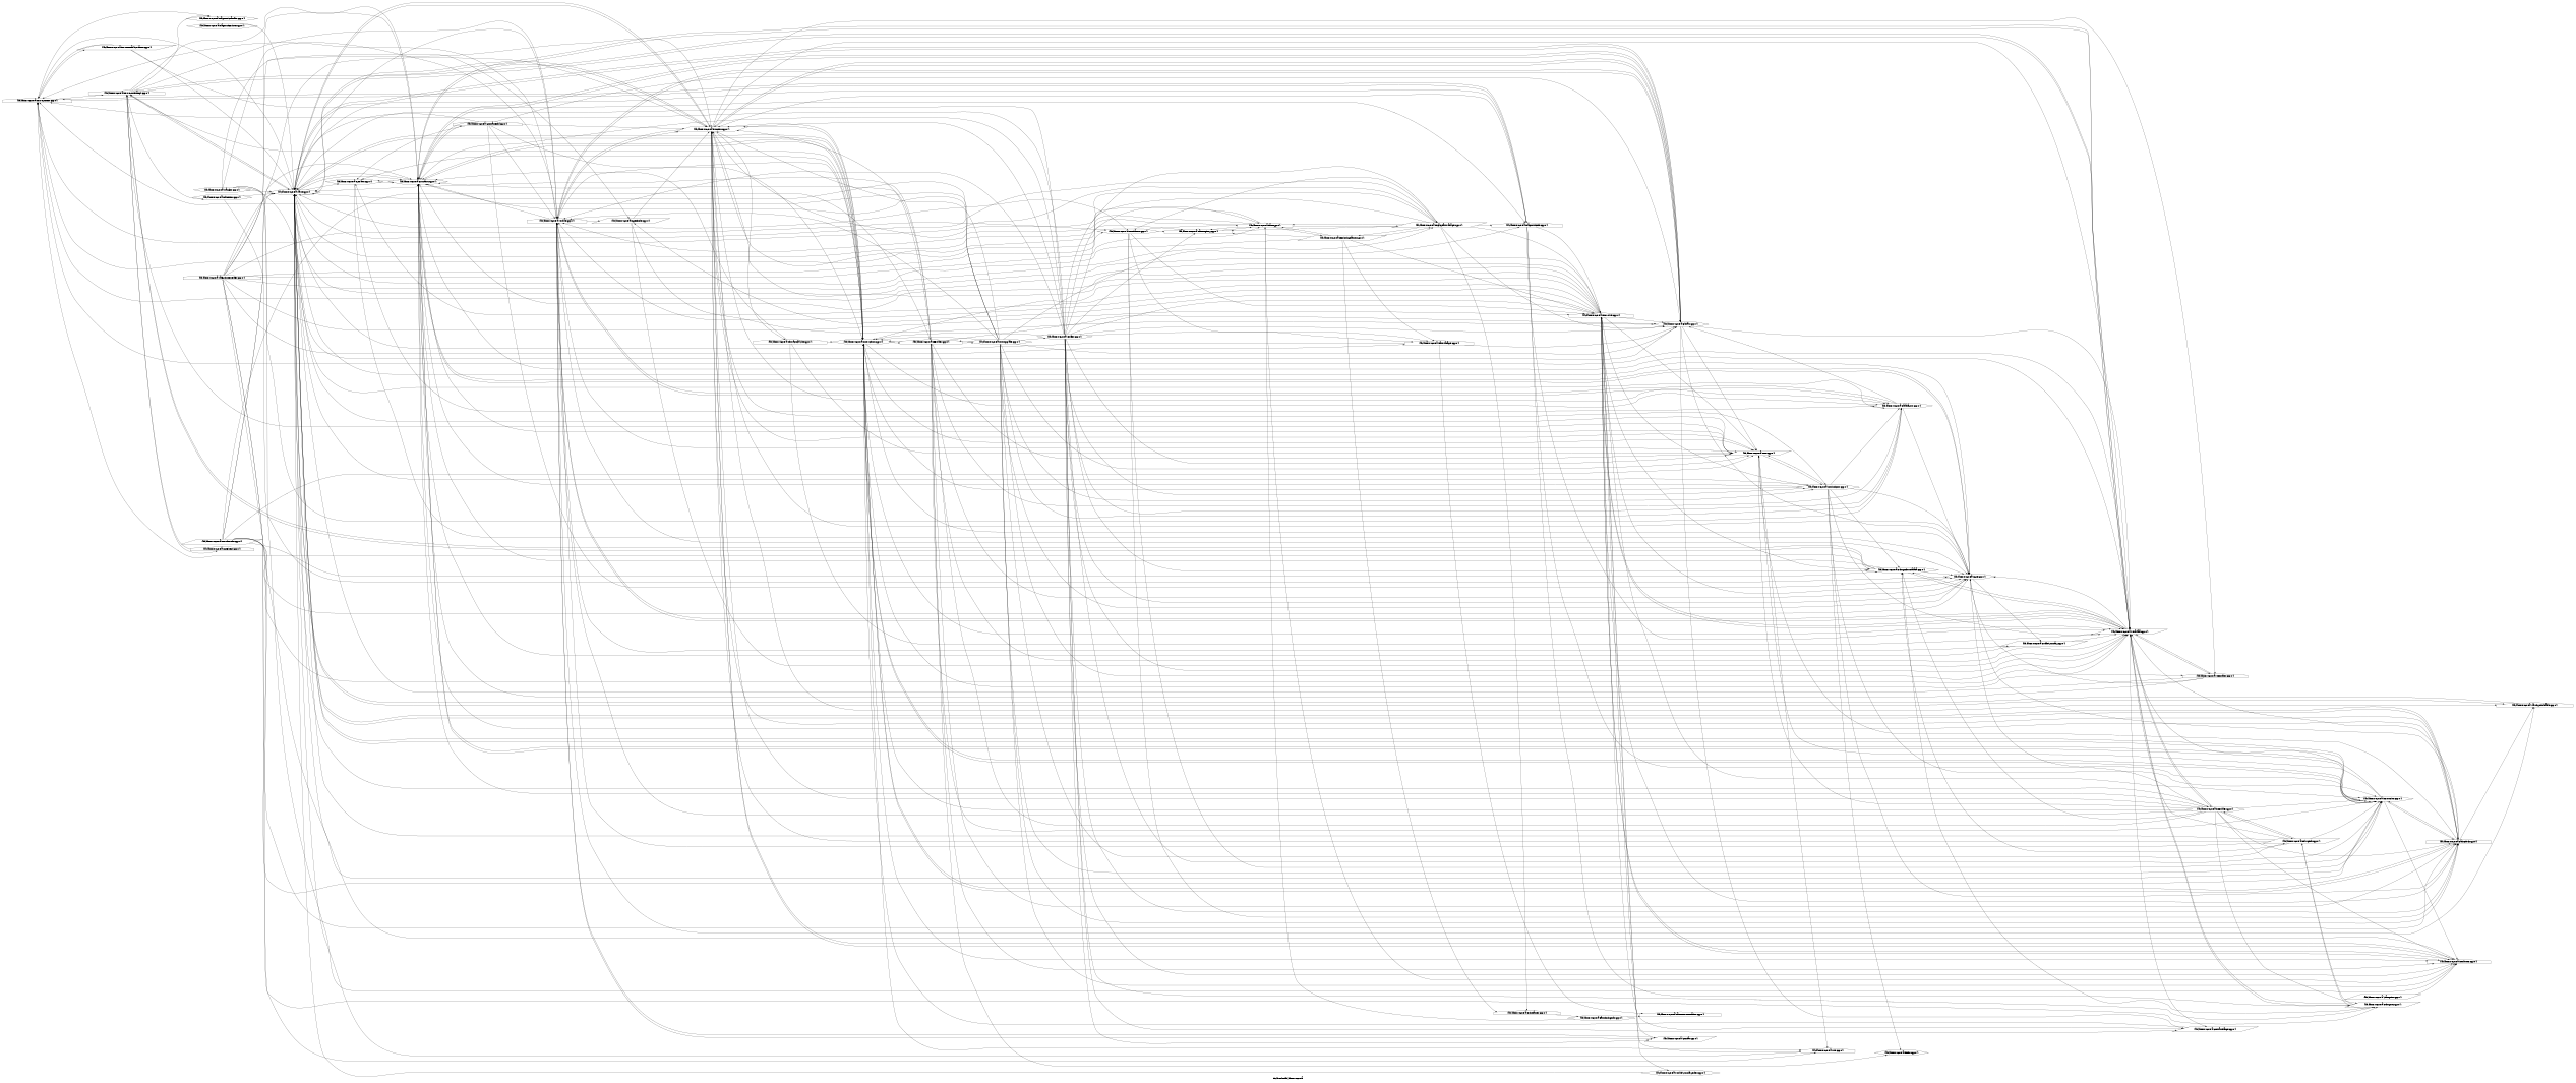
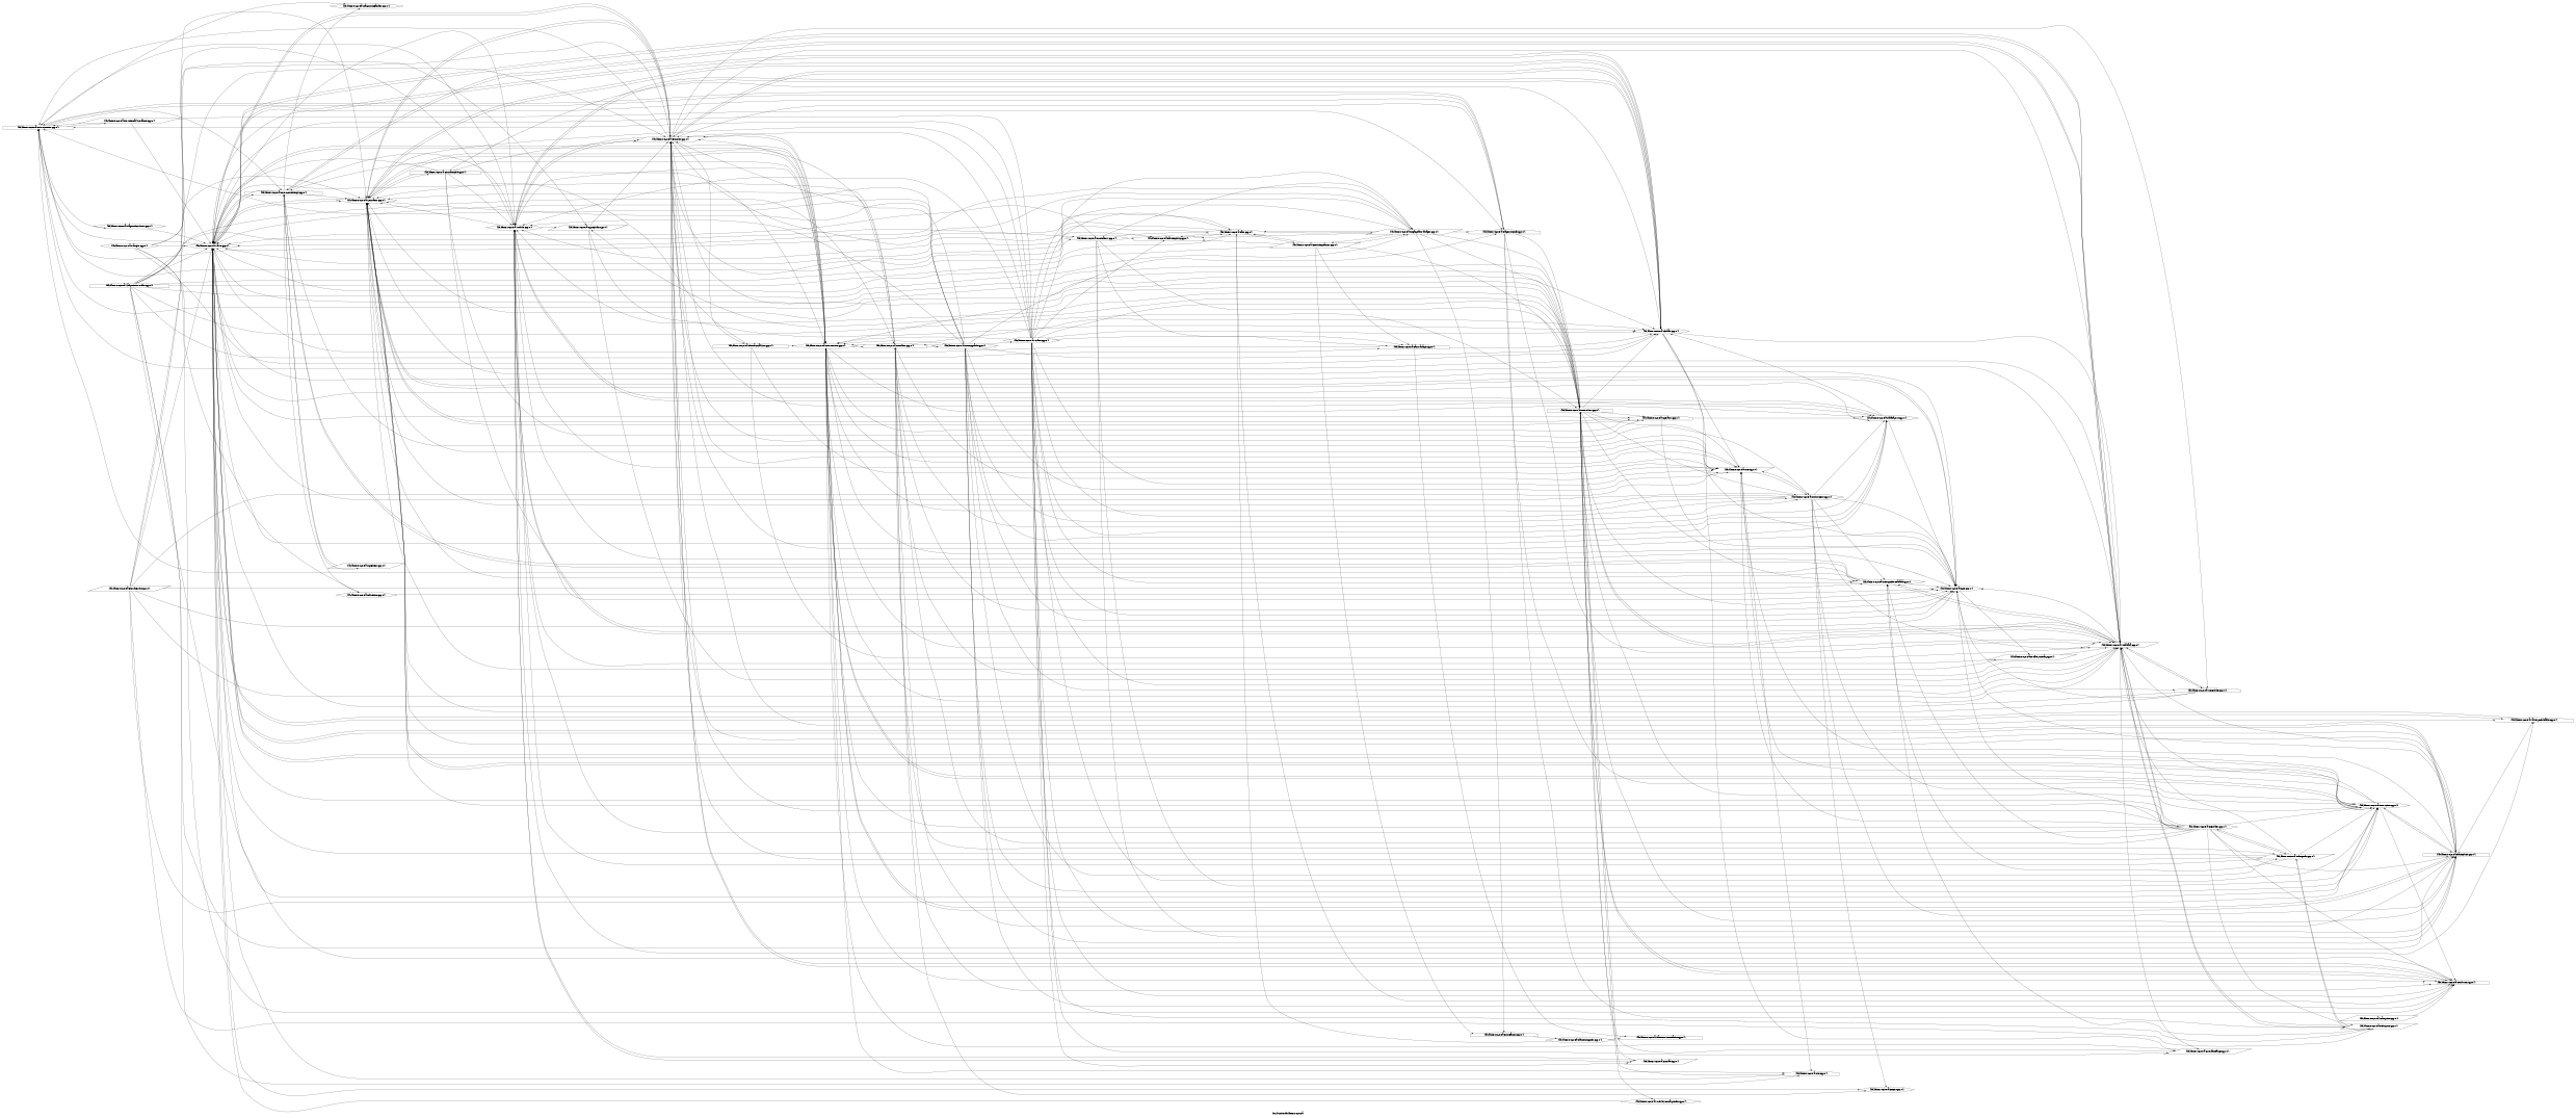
  digraph {
    label="bin/llvm-lto_lib/libLLVMCore.a"
    rankdir=LR
    node [group=0 shape=hexagon]
    n1 [label="{lib/libLLVMCore.a(DiagnosticHandler.cpp.o)}"]
    n2 [label="{lib/libLLVMCore.a(DiagnosticPrinter.cpp.o)}"]
    n3 [label="{lib/libLLVMCore.a(Value.cpp.o)}"]
    n4 [label="{lib/libLLVMCore.a(LLVMContext.cpp.o)}" shape=house]
    n5 [label="{lib/libLLVMCore.a(LLVMContextImpl.cpp.o)}" shape=house]
    n6 [label="{lib/libLLVMCore.a(Constants.cpp.o)}"]
    n7 [label="{lib/libLLVMCore.a(DataLayout.cpp.o)}"]
    n8 [label="{lib/libLLVMCore.a(Function.cpp.o)}" shape=parallelogram]
    n9 [label="{lib/libLLVMCore.a(Globals.cpp.o)}"]
    n10 [label="{lib/libLLVMCore.a(Metadata.cpp.o)}" shape=parallelogram]
    n11 [label="{lib/libLLVMCore.a(Type.cpp.o)}"]
    n12 [label="{lib/libLLVMCore.a(User.cpp.o)}" shape=parallelogram]
    n13 [label="{lib/libLLVMCore.a(ValueSymbolTable.cpp.o)}" shape=house]
    n14 [label="{lib/libLLVMCore.a(Attributes.cpp.o)}" shape=house]
    n15 [label="{lib/libLLVMCore.a(BasicBlock.cpp.o)}" shape=house]
    n16 [label="{lib/libLLVMCore.a(Instruction.cpp.o)}"]
    n17 [label="{lib/libLLVMCore.a(Instructions.cpp.o)}"]
-   n18 [label="{lib/libLLVMCore.a(Operator.cpp.o)}"]
+   n18 [label="{lib/libLLVMCore.a(Operator.cpp.o)}" shape=house]
    n19 [label="{lib/libLLVMCore.a(DiagnosticInfo.cpp.o)}" shape=house]
    n20 [label="{lib/libLLVMCore.a(LLVMRemarkStreamer.cpp.o)}" shape=parallelogram]
-   n21 [label="{lib/libLLVMCore.a(Module.cpp.o)}" shape=house]
+   n21 [label="{lib/libLLVMCore.a(Module.cpp.o)}"]
    n22 [label="{lib/libLLVMCore.a(DebugInfoMetadata.cpp.o)}"]
    n23 [label="{lib/libLLVMCore.a(InlineAsm.cpp.o)}"]
-   n24 [label="{lib/libLLVMCore.a(OptBisect.cpp.o)}" shape=house]
+   n24 [label="{lib/libLLVMCore.a(OptBisect.cpp.o)}" shape=parallelogram]
    n25 [label="{lib/libLLVMCore.a(ConstantFold.cpp.o)}" shape=house]
    n26 [label="{lib/libLLVMCore.a(IntrinsicInst.cpp.o)}"]
    n27 [label="{lib/libLLVMCore.a(MDBuilder.cpp.o)}" shape=house]
    n28 [label="{lib/libLLVMCore.a(AbstractCallSite.cpp.o)}" shape=house]
    n29 [label="{lib/libLLVMCore.a(ConstantRange.cpp.o)}" shape=parallelogram]
    n30 [label="{lib/libLLVMCore.a(AsmWriter.cpp.o)}" shape=house]
    n31 [label="{lib/libLLVMCore.a(DebugLoc.cpp.o)}" shape=parallelogram]
    n32 [label="{lib/libLLVMCore.a(DIBuilder.cpp.o)}"]
    n33 [label="{lib/libLLVMCore.a(ProfileSummary.cpp.o)}" shape=parallelogram]
    n34 [label="{lib/libLLVMCore.a(Use.cpp.o)}" shape=house]
    n35 [label="{lib/libLLVMCore.a(IRBuilder.cpp.o)}" shape=house]
    n36 [label="{lib/libLLVMCore.a(Comdat.cpp.o)}" shape=parallelogram]
    n37 [label="{lib/libLLVMCore.a(TypeFinder.cpp.o)}" shape=parallelogram]
    n38 [label="{lib/libLLVMCore.a(ModuleSummaryIndex.cpp.o)}"]
    n39 [label="{lib/libLLVMCore.a(DebugInfo.cpp.o)}" shape=parallelogram]
    n40 [label="{lib/libLLVMCore.a(FPEnv.cpp.o)}"]
    n41 [label="{lib/libLLVMCore.a(Verifier.cpp.o)}"]
    n42 [label="{lib/libLLVMCore.a(Dominators.cpp.o)}"]
    n43 [label="{lib/libLLVMCore.a(LegacyPassManager.cpp.o)}" shape=parallelogram]
    n44 [label="{lib/libLLVMCore.a(Pass.cpp.o)}" shape=house]
    n45 [label="{lib/libLLVMCore.a(PassManager.cpp.o)}" shape=house]
    n46 [label="{lib/libLLVMCore.a(PassRegistry.cpp.o)}" shape=house]
    n47 [label="{lib/libLLVMCore.a(IRPrintingPasses.cpp.o)}" shape=parallelogram]
    n48 [label="{lib/libLLVMCore.a(PrintPasses.cpp.o)}" shape=house]
    n49 [label="{lib/libLLVMCore.a(PassInstrumentation.cpp.o)}" shape=house]
    n50 [label="{lib/libLLVMCore.a(AutoUpgrade.cpp.o)}"]
    n51 [label="{lib/libLLVMCore.a(PassTimingInfo.cpp.o)}"]
    n52 [label="{lib/libLLVMCore.a(Mangler.cpp.o)}"]
    n53 [label="{lib/libLLVMCore.a(Statepoint.cpp.o)}" shape=parallelogram]
    n54 [label="{lib/libLLVMCore.a(SafepointIRVerifier.cpp.o)}" shape=house]
    n55 [label="{lib/libLLVMCore.a(PseudoProbe.cpp.o)}" shape=parallelogram]
    n2 -> n3
    n3 -> n4
    n3 -> n5
    n3 -> n6
    n3 -> n7
    n3 -> n8
    n3 -> n9
    n3 -> n10
    n3 -> n11
-   n3 -> n12
+   n3 -> n40
    n3 -> n13
    n3 -> n14
    n3 -> n15
    n3 -> n16
    n3 -> n17
    n3 -> n18
    n4 -> n1
+   n4 -> n2
    n4 -> n5
    n4 -> n19
    n4 -> n20
    n5 -> n1
    n5 -> n3
    n5 -> n6
    n5 -> n10
    n5 -> n12
    n5 -> n21
    n5 -> n22
    n5 -> n23
    n5 -> n24
    n6 -> n3
    n6 -> n8
    n6 -> n9
    n6 -> n11
    n6 -> n12
    n6 -> n16
    n6 -> n17
    n6 -> n18
    n6 -> n25
    n7 -> n9
    n7 -> n11
    n7 -> n21
    n8 -> n3
+   n8 -> n4
    n8 -> n6
    n8 -> n7
    n8 -> n9
    n8 -> n10
    n8 -> n11
    n8 -> n12
    n8 -> n13
    n8 -> n14
    n8 -> n15
    n8 -> n17
    n8 -> n21
    n8 -> n26
    n8 -> n27
    n8 -> n28
    n9 -> n3
    n9 -> n6
    n9 -> n8
    n9 -> n10
    n9 -> n11
    n9 -> n12
    n9 -> n21
    n9 -> n29
    n10 -> n3
    n10 -> n4
    n10 -> n5
    n10 -> n6
    n10 -> n11
    n10 -> n21
    n10 -> n22
    n10 -> n27
    n10 -> n29
    n10 -> n30
    n10 -> n31
    n10 -> n32
    n11 -> n6
    n11 -> n33
    n12 -> n26
    n12 -> n34
    n13 -> n3
    n14 -> n8
    n14 -> n30
    n15 -> n3
    n15 -> n6
    n15 -> n10
    n15 -> n11
    n15 -> n12
    n15 -> n13
    n15 -> n16
    n15 -> n17
    n16 -> n3
    n16 -> n6
    n16 -> n10
    n16 -> n12
    n16 -> n14
    n16 -> n15
    n16 -> n17
    n17 -> n3
    n17 -> n5
    n17 -> n6
    n17 -> n7
    n17 -> n8
    n17 -> n10
    n17 -> n11
    n17 -> n12
    n17 -> n14
    n17 -> n15
    n17 -> n16
    n17 -> n18
    n17 -> n21
    n17 -> n27
    n17 -> n34
    n17 -> n35
    n18 -> n6
    n18 -> n7
    n18 -> n11
    n19 -> n3
    n19 -> n4
    n19 -> n8
    n19 -> n10
    n19 -> n16
    n19 -> n30
    n19 -> n31
    n20 -> n3
    n20 -> n4
    n20 -> n19
    n21 -> n3
    n21 -> n4
    n21 -> n6
    n21 -> n7
    n21 -> n8
    n21 -> n9
    n21 -> n10
    n21 -> n11
    n21 -> n12
    n21 -> n13
    n21 -> n33
    n21 -> n36
    n21 -> n37
    n22 -> n4
    n22 -> n5
    n22 -> n6
    n22 -> n10
    n22 -> n11
    n23 -> n3
    n23 -> n11
    n24 -> n5
    n25 -> n3
    n25 -> n6
    n25 -> n8
    n25 -> n9
    n25 -> n11
    n25 -> n17
    n25 -> n18
    n25 -> n21
    n26 -> n3
    n26 -> n6
    n26 -> n7
    n26 -> n10
    n26 -> n11
    n26 -> n12
    n26 -> n15
    n26 -> n16
    n26 -> n17
    n26 -> n22
    n26 -> n40
    n27 -> n3
    n27 -> n6
    n27 -> n10
    n27 -> n11
    n28 -> n6
    n28 -> n10
    n28 -> n12
    n28 -> n17
    n29 -> n17
    n30 -> n3
    n30 -> n4
    n30 -> n6
    n30 -> n8
    n30 -> n9
    n30 -> n10
    n30 -> n11
    n30 -> n12
    n30 -> n14
    n30 -> n15
    n30 -> n16
    n30 -> n17
    n30 -> n18
    n30 -> n21
    n30 -> n22
    n30 -> n26
    n30 -> n29
    n30 -> n34
    n30 -> n36
    n30 -> n37
    n30 -> n38
    n31 -> n10
    n31 -> n22
    n31 -> n39
    n32 -> n3
    n32 -> n6
    n32 -> n8
    n32 -> n10
-   n11 -> n32
+   n32 -> n11
    n32 -> n12
    n32 -> n14
    n32 -> n15
    n32 -> n16
    n32 -> n17
    n32 -> n21
    n32 -> n22
    n32 -> n31
    n32 -> n35
    n32 -> n39
    n33 -> n6
    n33 -> n10
    n34 -> n3
    n35 -> n3
    n35 -> n6
    n35 -> n7
    n35 -> n8
    n35 -> n9
    n35 -> n10
    n35 -> n11
    n35 -> n12
    n35 -> n14
    n35 -> n15
-   n35 -> n16
+   n35 -> n39
    n35 -> n17
    n35 -> n40
    n35 -> n50
    n36 -> n21
    n37 -> n8
    n37 -> n9
    n37 -> n10
    n38 -> n3
    n39 -> n3
    n39 -> n8
    n39 -> n10
    n39 -> n16
    n39 -> n21
    n39 -> n22
    n39 -> n31
    n39 -> n32
    n41 -> n3
    n41 -> n4
    n41 -> n6
    n41 -> n7
    n41 -> n8
    n41 -> n9
    n41 -> n10
    n41 -> n11
    n41 -> n12
    n41 -> n14
    n41 -> n15
    n41 -> n16
    n41 -> n17
    n41 -> n21
    n41 -> n22
    n41 -> n26
    n41 -> n29
    n41 -> n30
    n41 -> n31
    n41 -> n36
    n41 -> n42
    n41 -> n43
    n41 -> n44
    n41 -> n45
    n41 -> n46
    n42 -> n3
    n42 -> n15
    n42 -> n16
    n42 -> n30
    n42 -> n43
    n42 -> n44
    n42 -> n45
    n42 -> n46
    n43 -> n3
    n43 -> n4
    n43 -> n8
    n43 -> n9
    n43 -> n19
    n43 -> n21
    n43 -> n30
    n43 -> n44
    n43 -> n46
    n43 -> n47
    n43 -> n48
    n44 -> n3
    n44 -> n4
    n44 -> n8
    n44 -> n14
    n44 -> n43
    n44 -> n46
    n44 -> n47
    n45 -> n3
    n45 -> n9
    n45 -> n49
    n46 -> n44
    n47 -> n3
    n47 -> n30
    n47 -> n43
    n47 -> n44
    n47 -> n45
    n47 -> n46
    n47 -> n48
    n48 -> n51
    n50 -> n3
    n50 -> n4
    n50 -> n6
    n50 -> n7
    n50 -> n8
    n50 -> n9
    n50 -> n10
    n50 -> n11
    n50 -> n12
    n50 -> n14
    n50 -> n15
    n50 -> n16
    n50 -> n17
    n50 -> n19
    n50 -> n21
    n50 -> n26
    n50 -> n35
    n50 -> n39
    n50 -> n41
    n51 -> n44
    n51 -> n49
    n52 -> n3
    n52 -> n7
    n52 -> n8
    n52 -> n9
    n52 -> n14
    n52 -> n21
    n53 -> n14
    n54 -> n3
    n54 -> n6
    n54 -> n8
    n54 -> n15
    n54 -> n16
    n54 -> n30
    n54 -> n34
    n54 -> n37
    n54 -> n42
    n54 -> n43
    n54 -> n44
    n54 -> n45
    n54 -> n46
    n55 -> n3
    n55 -> n6
    n55 -> n10
    n55 -> n11
    n55 -> n12
    n55 -> n16
    n55 -> n22
    n55 -> n31
    n55 -> n35
  }
